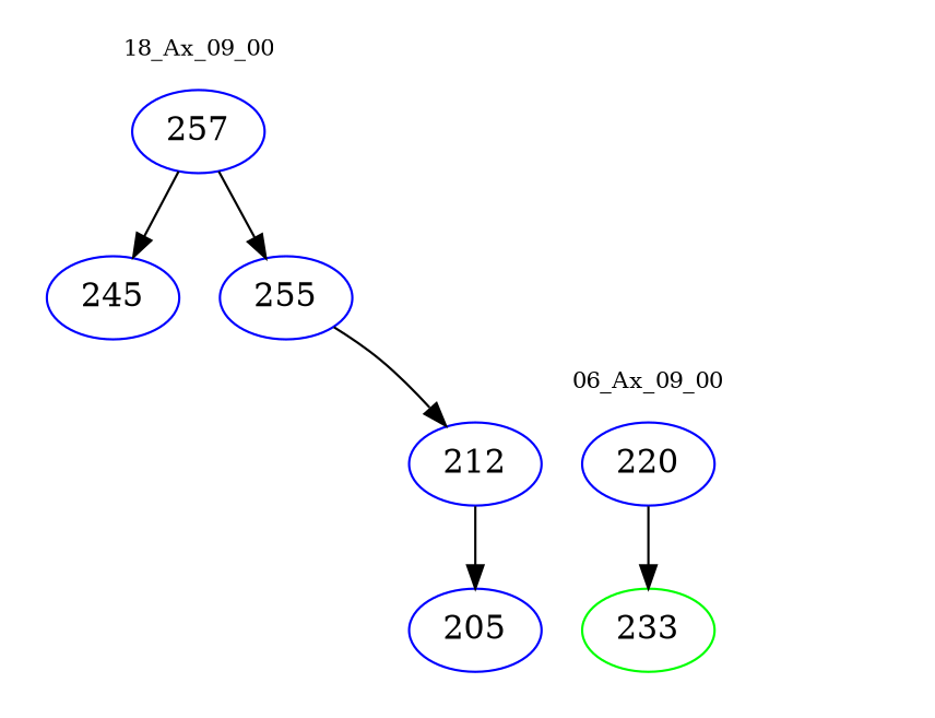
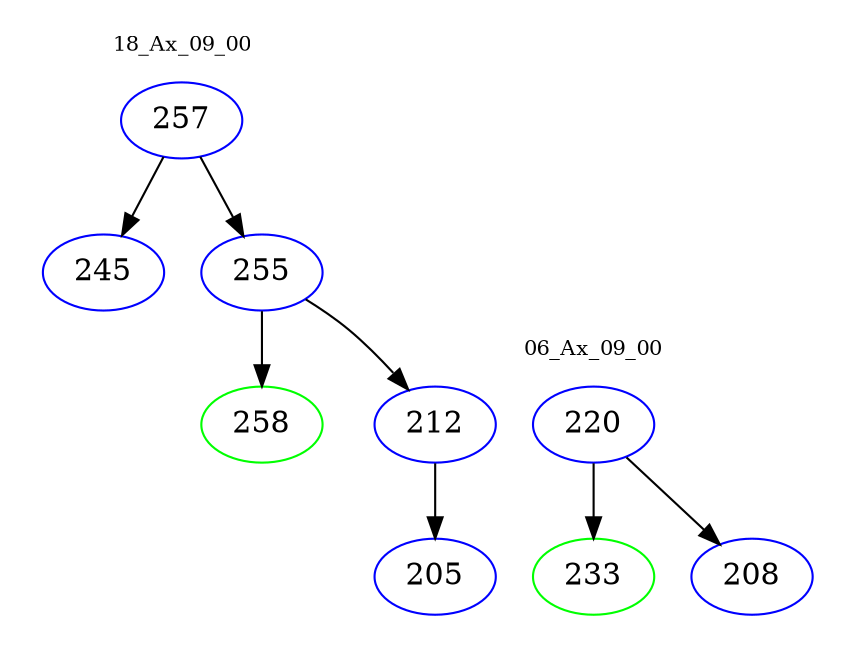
  digraph {
    node [color=blue]
    edge [color=black]
    n1 [label=257]
    n2 [label=245]
    n3 [label=255]
+   n4 [color=green label=258]
    n5 [label=220]
    n6 [label=212]
    n7 [color=green label=233]
+   n8 [label=208]
    n9 [label=205]
    subgraph cluster_1 {
      color=white
      fontsize=10
      label="18_Ax_09_00"
      n1
      n2
      n3
+     n4
    }
    subgraph cluster_2 {
      color=white
      fontsize=10
      label="06_Ax_09_00"
      n5
      n6
      n7
+     n8
      n9
    }
    n1 -> n2
    n1 -> n3
+   n3 -> n4
    n3 -> n6
    n5 -> n7
+   n5 -> n8
    n6 -> n9
  }
